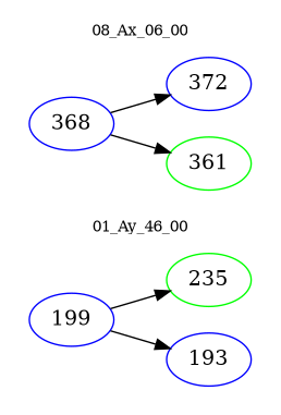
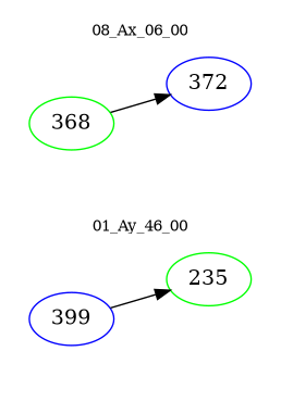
  digraph {
    rankdir=LR
    node [color=blue]
    edge [color=black]
-   n1 [label=199]
-   n2 [label=193]
+   n1 [label=399]
    n3 [color=green label=235]
-   n4 [label=368]
-   n5 [color=green label=361]
+   n4 [color=green label=368]
    n6 [label=372]
    subgraph cluster_1 {
      color=white
      fontsize=10
      label="01_Ay_46_00"
      n1
-     n2
      n3
    }
    subgraph cluster_2 {
      color=white
      fontsize=10
      label="08_Ax_06_00"
      n4
-     n5
      n6
    }
-   n1 -> n2
    n1 -> n3
-   n4 -> n5
    n4 -> n6
  }
